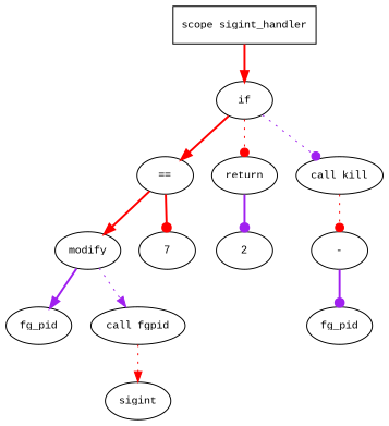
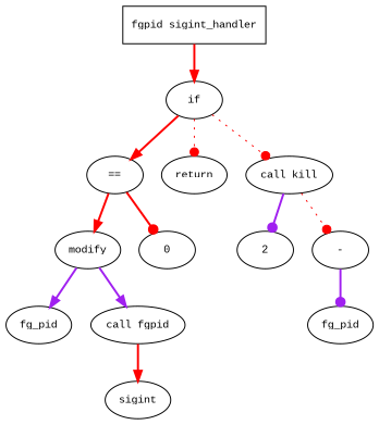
  digraph {
    fontname="Times New Roman"
    fontsize=10
    node [fontname="Courier New" fontsize=10 shape=ellipse]
    edge [arrowhead=normal color=red fontname="Times New Roman" fontsize=10 style=bold]
-   n1 [label="scope sigint_handler" shape=box]
+   n1 [label="fgpid sigint_handler" shape=box]
    n2 [label=if]
    n3 [label="=="]
    n4 [label=return]
    n5 [label="call kill"]
    n6 [label=modify]
-   n7 [label=7]
+   n7 [label=0]
    n8 [label=2]
    n9 [label="-"]
    n10 [label=fg_pid]
    n11 [label="call fgpid"]
    n12 [label=sigint]
    n13 [label=fg_pid]
    n1 -> n2
    n2 -> n3
    n2 -> n4 [arrowhead=dot style=dotted]
-   n2 -> n5 [arrowhead=dot color=purple style=dotted]
+   n2 -> n5 [arrowhead=dot style=dotted]
    n3 -> n6
    n3 -> n7 [arrowhead=dot]
-   n4 -> n8 [arrowhead=dot color=purple]
+   n5 -> n8 [arrowhead=dot color=purple]
    n5 -> n9 [arrowhead=dot style=dotted]
    n6 -> n10 [color=purple]
-   n6 -> n11 [color=purple style=dotted]
+   n6 -> n11 [color=purple]
    n9 -> n13 [arrowhead=dot color=purple]
-   n11 -> n12 [style=dotted]
+   n11 -> n12
  }
